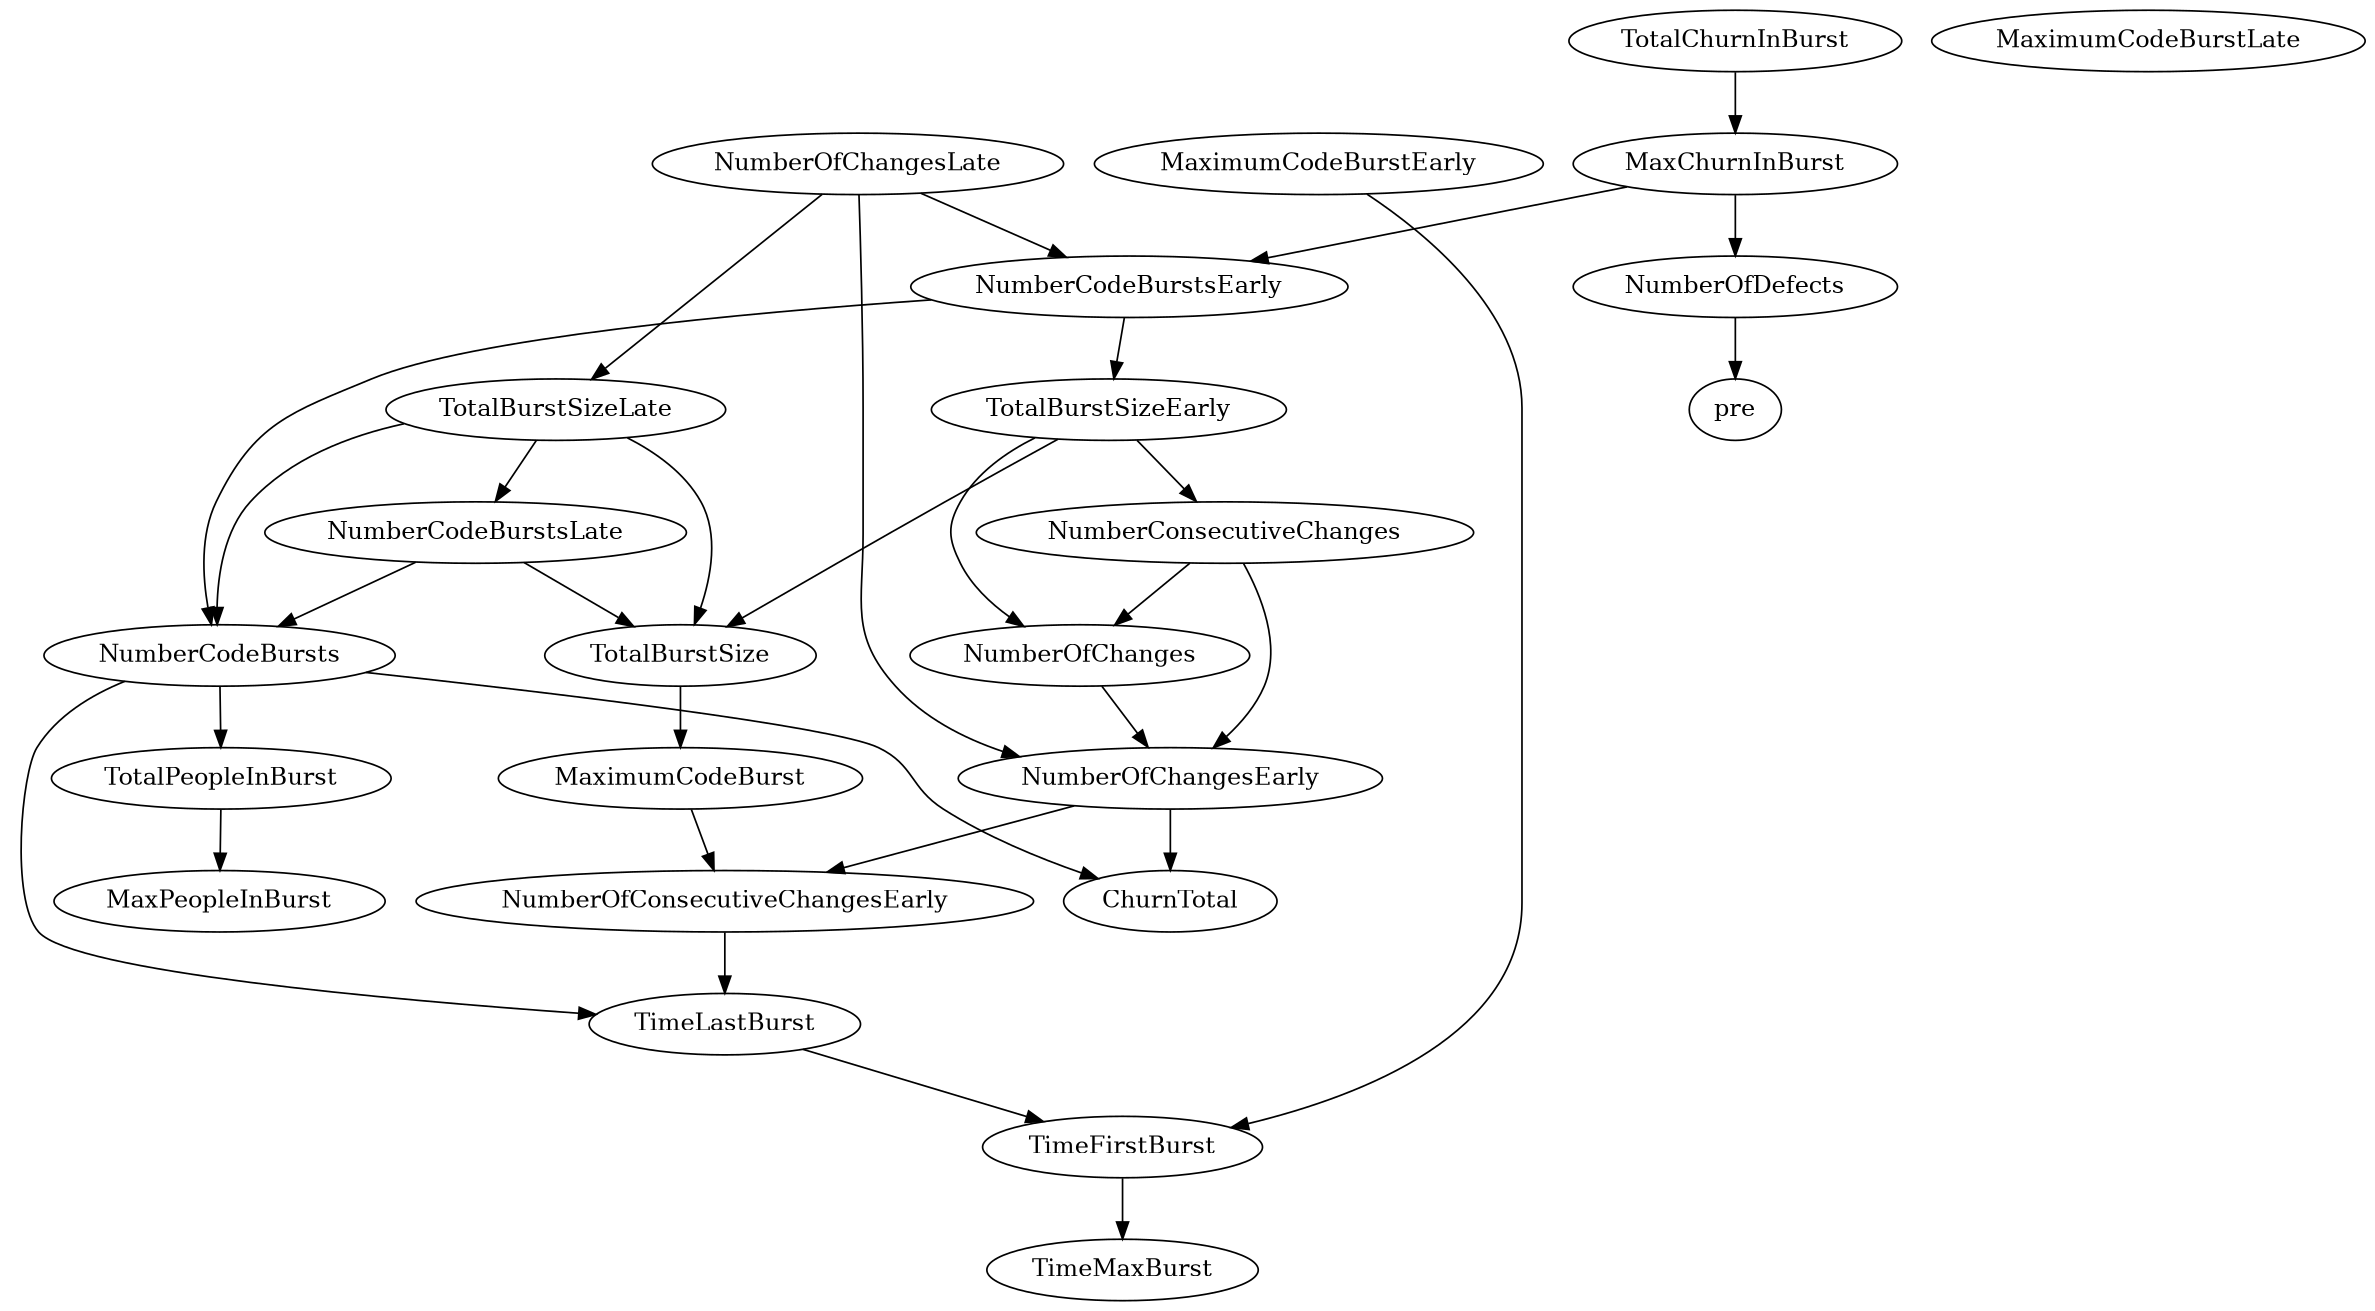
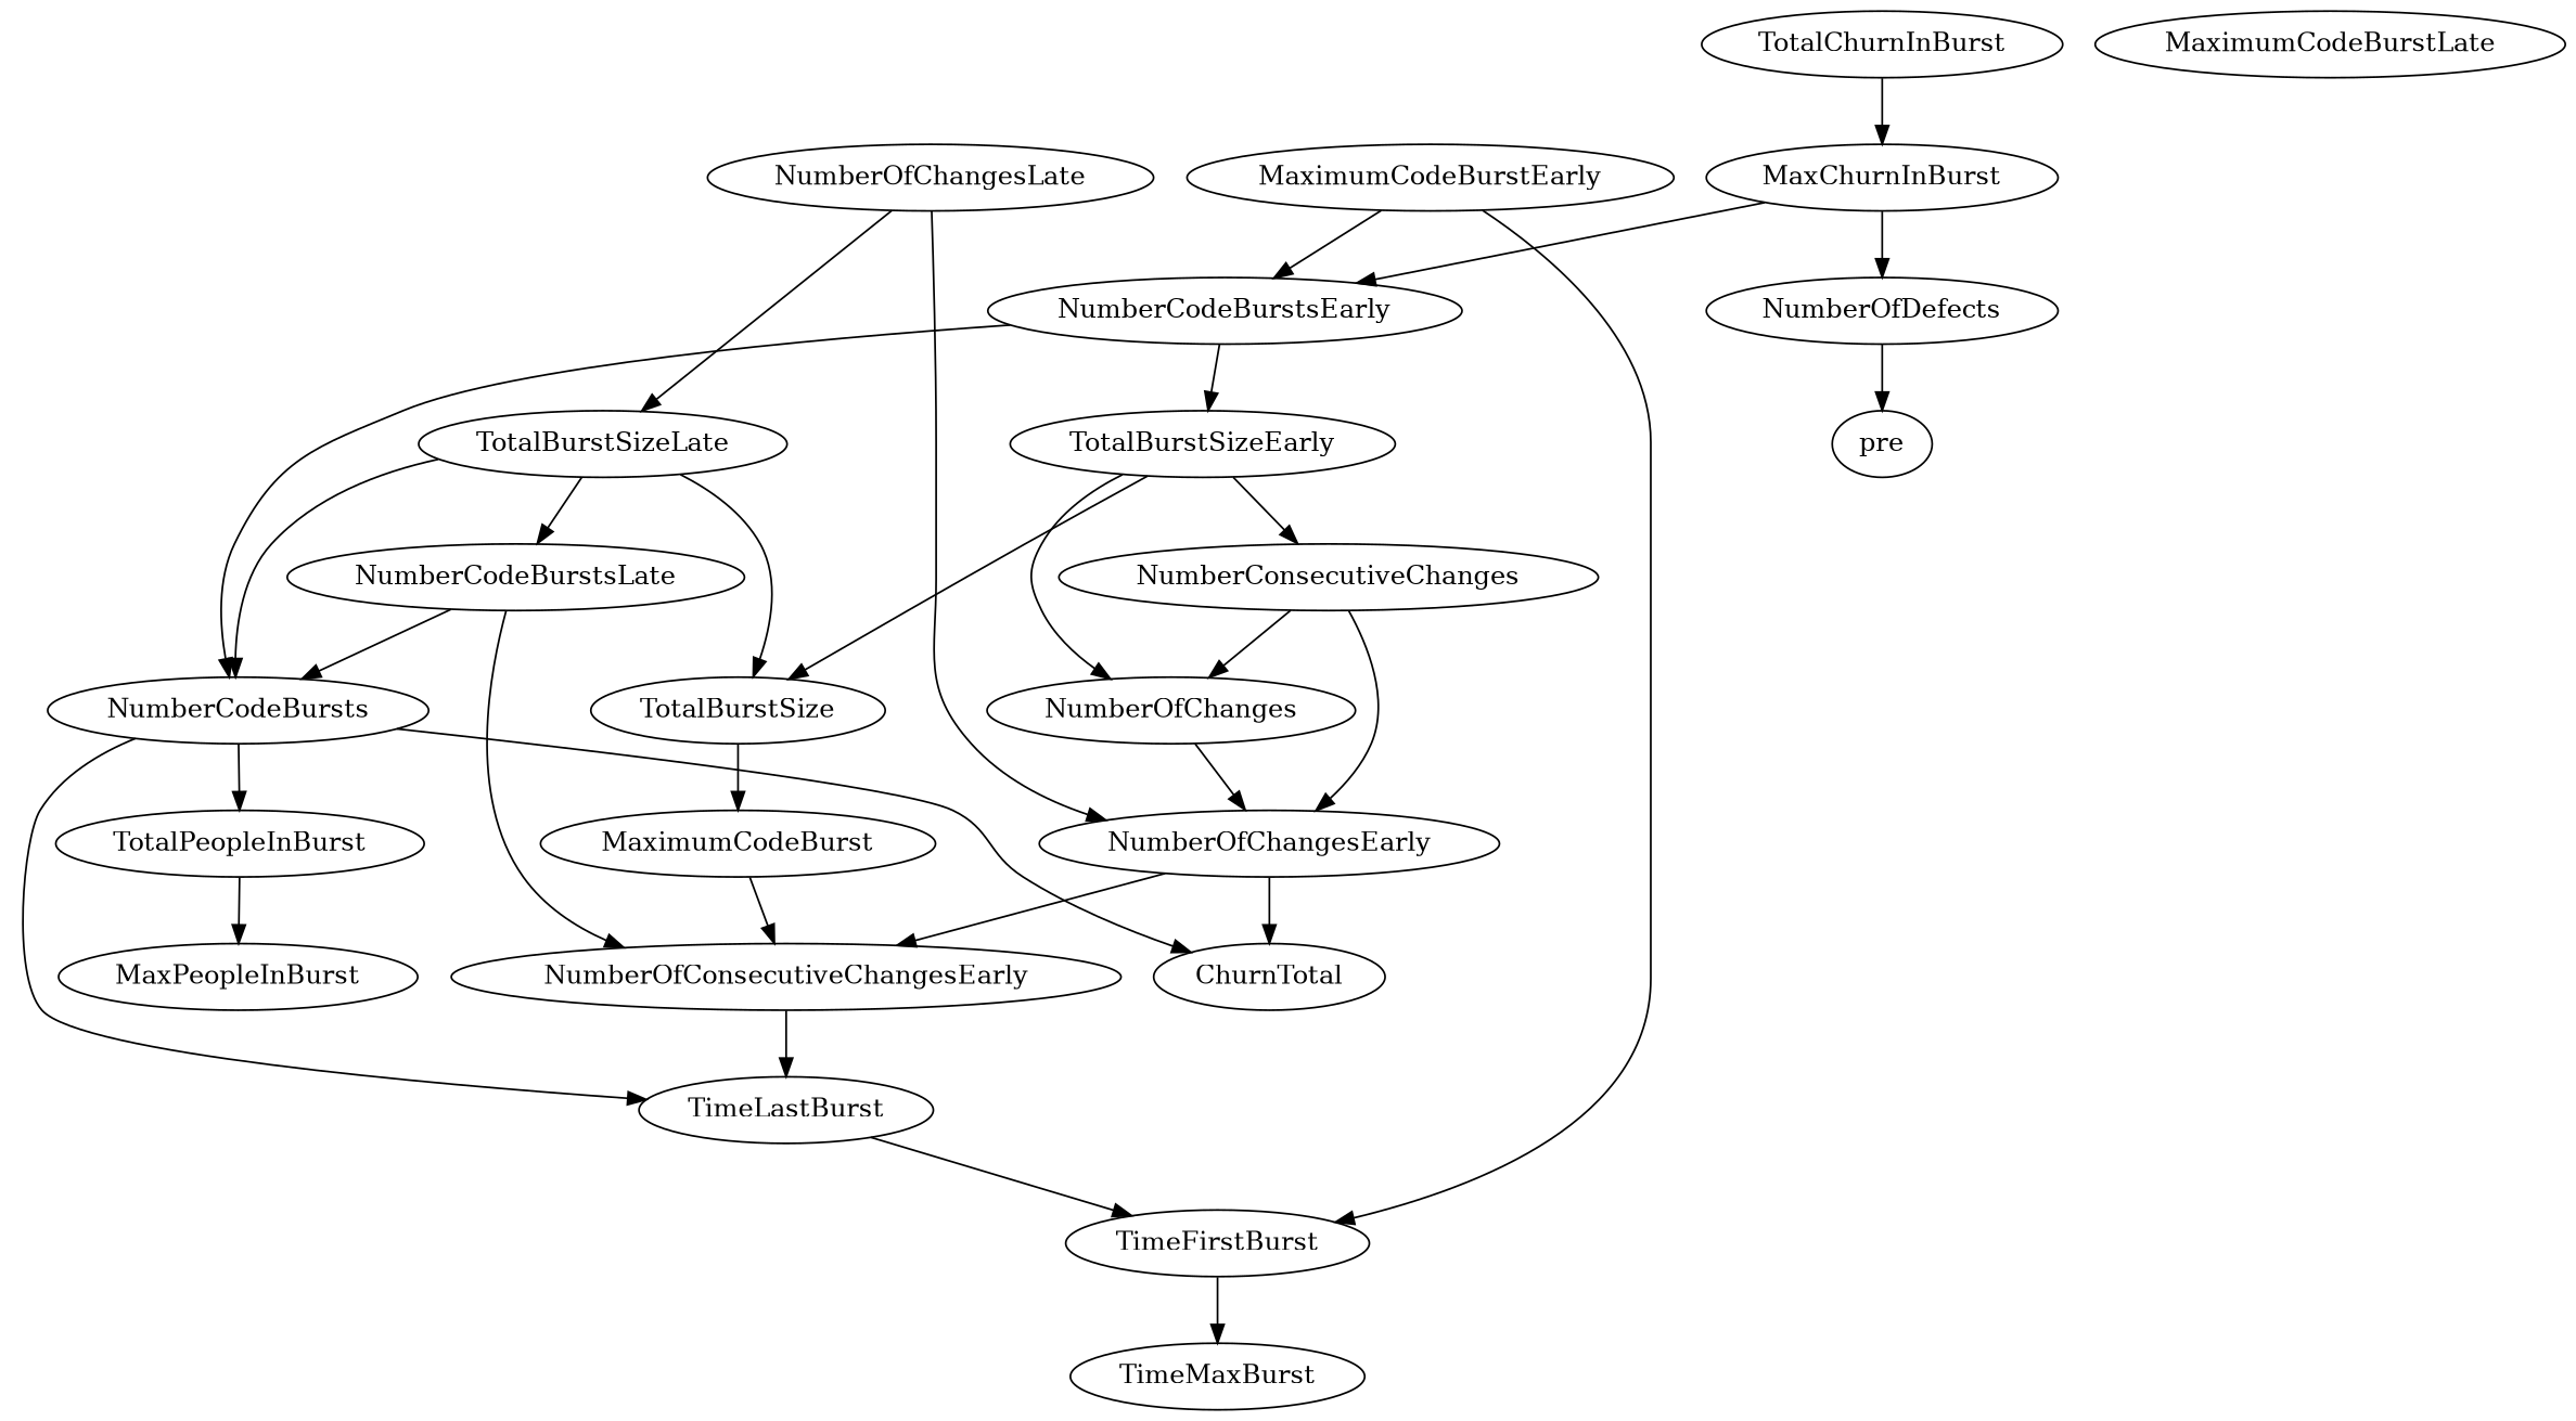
  digraph {
    TotalPeopleInBurst
    MaxPeopleInBurst
    MaximumCodeBurstLate
    NumberOfChanges
    NumberOfChangesEarly
    ChurnTotal
    NumberOfConsecutiveChangesEarly
    TotalBurstSizeLate
    NumberCodeBurstsLate
    TotalBurstSize
    NumberCodeBursts
    MaximumCodeBurst
    TimeLastBurst
    NumberOfChangesLate
    MaxChurnInBurst
    NumberCodeBurstsEarly
    NumberOfDefects
    TotalBurstSizeEarly
    pre
    MaximumCodeBurstEarly
    TimeFirstBurst
    TimeMaxBurst
    NumberConsecutiveChanges
    TotalChurnInBurst
    TotalPeopleInBurst -> MaxPeopleInBurst
    NumberOfChanges -> NumberOfChangesEarly
    NumberOfChangesEarly -> ChurnTotal
    NumberOfChangesEarly -> NumberOfConsecutiveChangesEarly
    NumberOfConsecutiveChangesEarly -> TimeLastBurst
    TotalBurstSizeLate -> NumberCodeBurstsLate
    TotalBurstSizeLate -> TotalBurstSize
    TotalBurstSizeLate -> NumberCodeBursts
-   NumberCodeBurstsLate -> TotalBurstSize
+   NumberCodeBurstsLate -> NumberOfConsecutiveChangesEarly
    NumberCodeBurstsLate -> NumberCodeBursts
    TotalBurstSize -> MaximumCodeBurst
    NumberCodeBursts -> TotalPeopleInBurst
    NumberCodeBursts -> ChurnTotal
    NumberCodeBursts -> TimeLastBurst
    MaximumCodeBurst -> NumberOfConsecutiveChangesEarly
    TimeLastBurst -> TimeFirstBurst
    NumberOfChangesLate -> NumberOfChangesEarly
    NumberOfChangesLate -> TotalBurstSizeLate
    MaxChurnInBurst -> NumberCodeBurstsEarly
    MaxChurnInBurst -> NumberOfDefects
    NumberCodeBurstsEarly -> NumberCodeBursts
    NumberCodeBurstsEarly -> TotalBurstSizeEarly
    NumberOfDefects -> pre
    TotalBurstSizeEarly -> NumberOfChanges
    TotalBurstSizeEarly -> TotalBurstSize
    TotalBurstSizeEarly -> NumberConsecutiveChanges
-   NumberOfChangesLate -> NumberCodeBurstsEarly
+   MaximumCodeBurstEarly -> NumberCodeBurstsEarly
    MaximumCodeBurstEarly -> TimeFirstBurst
    TimeFirstBurst -> TimeMaxBurst
    NumberConsecutiveChanges -> NumberOfChanges
    NumberConsecutiveChanges -> NumberOfChangesEarly
    TotalChurnInBurst -> MaxChurnInBurst
  }
